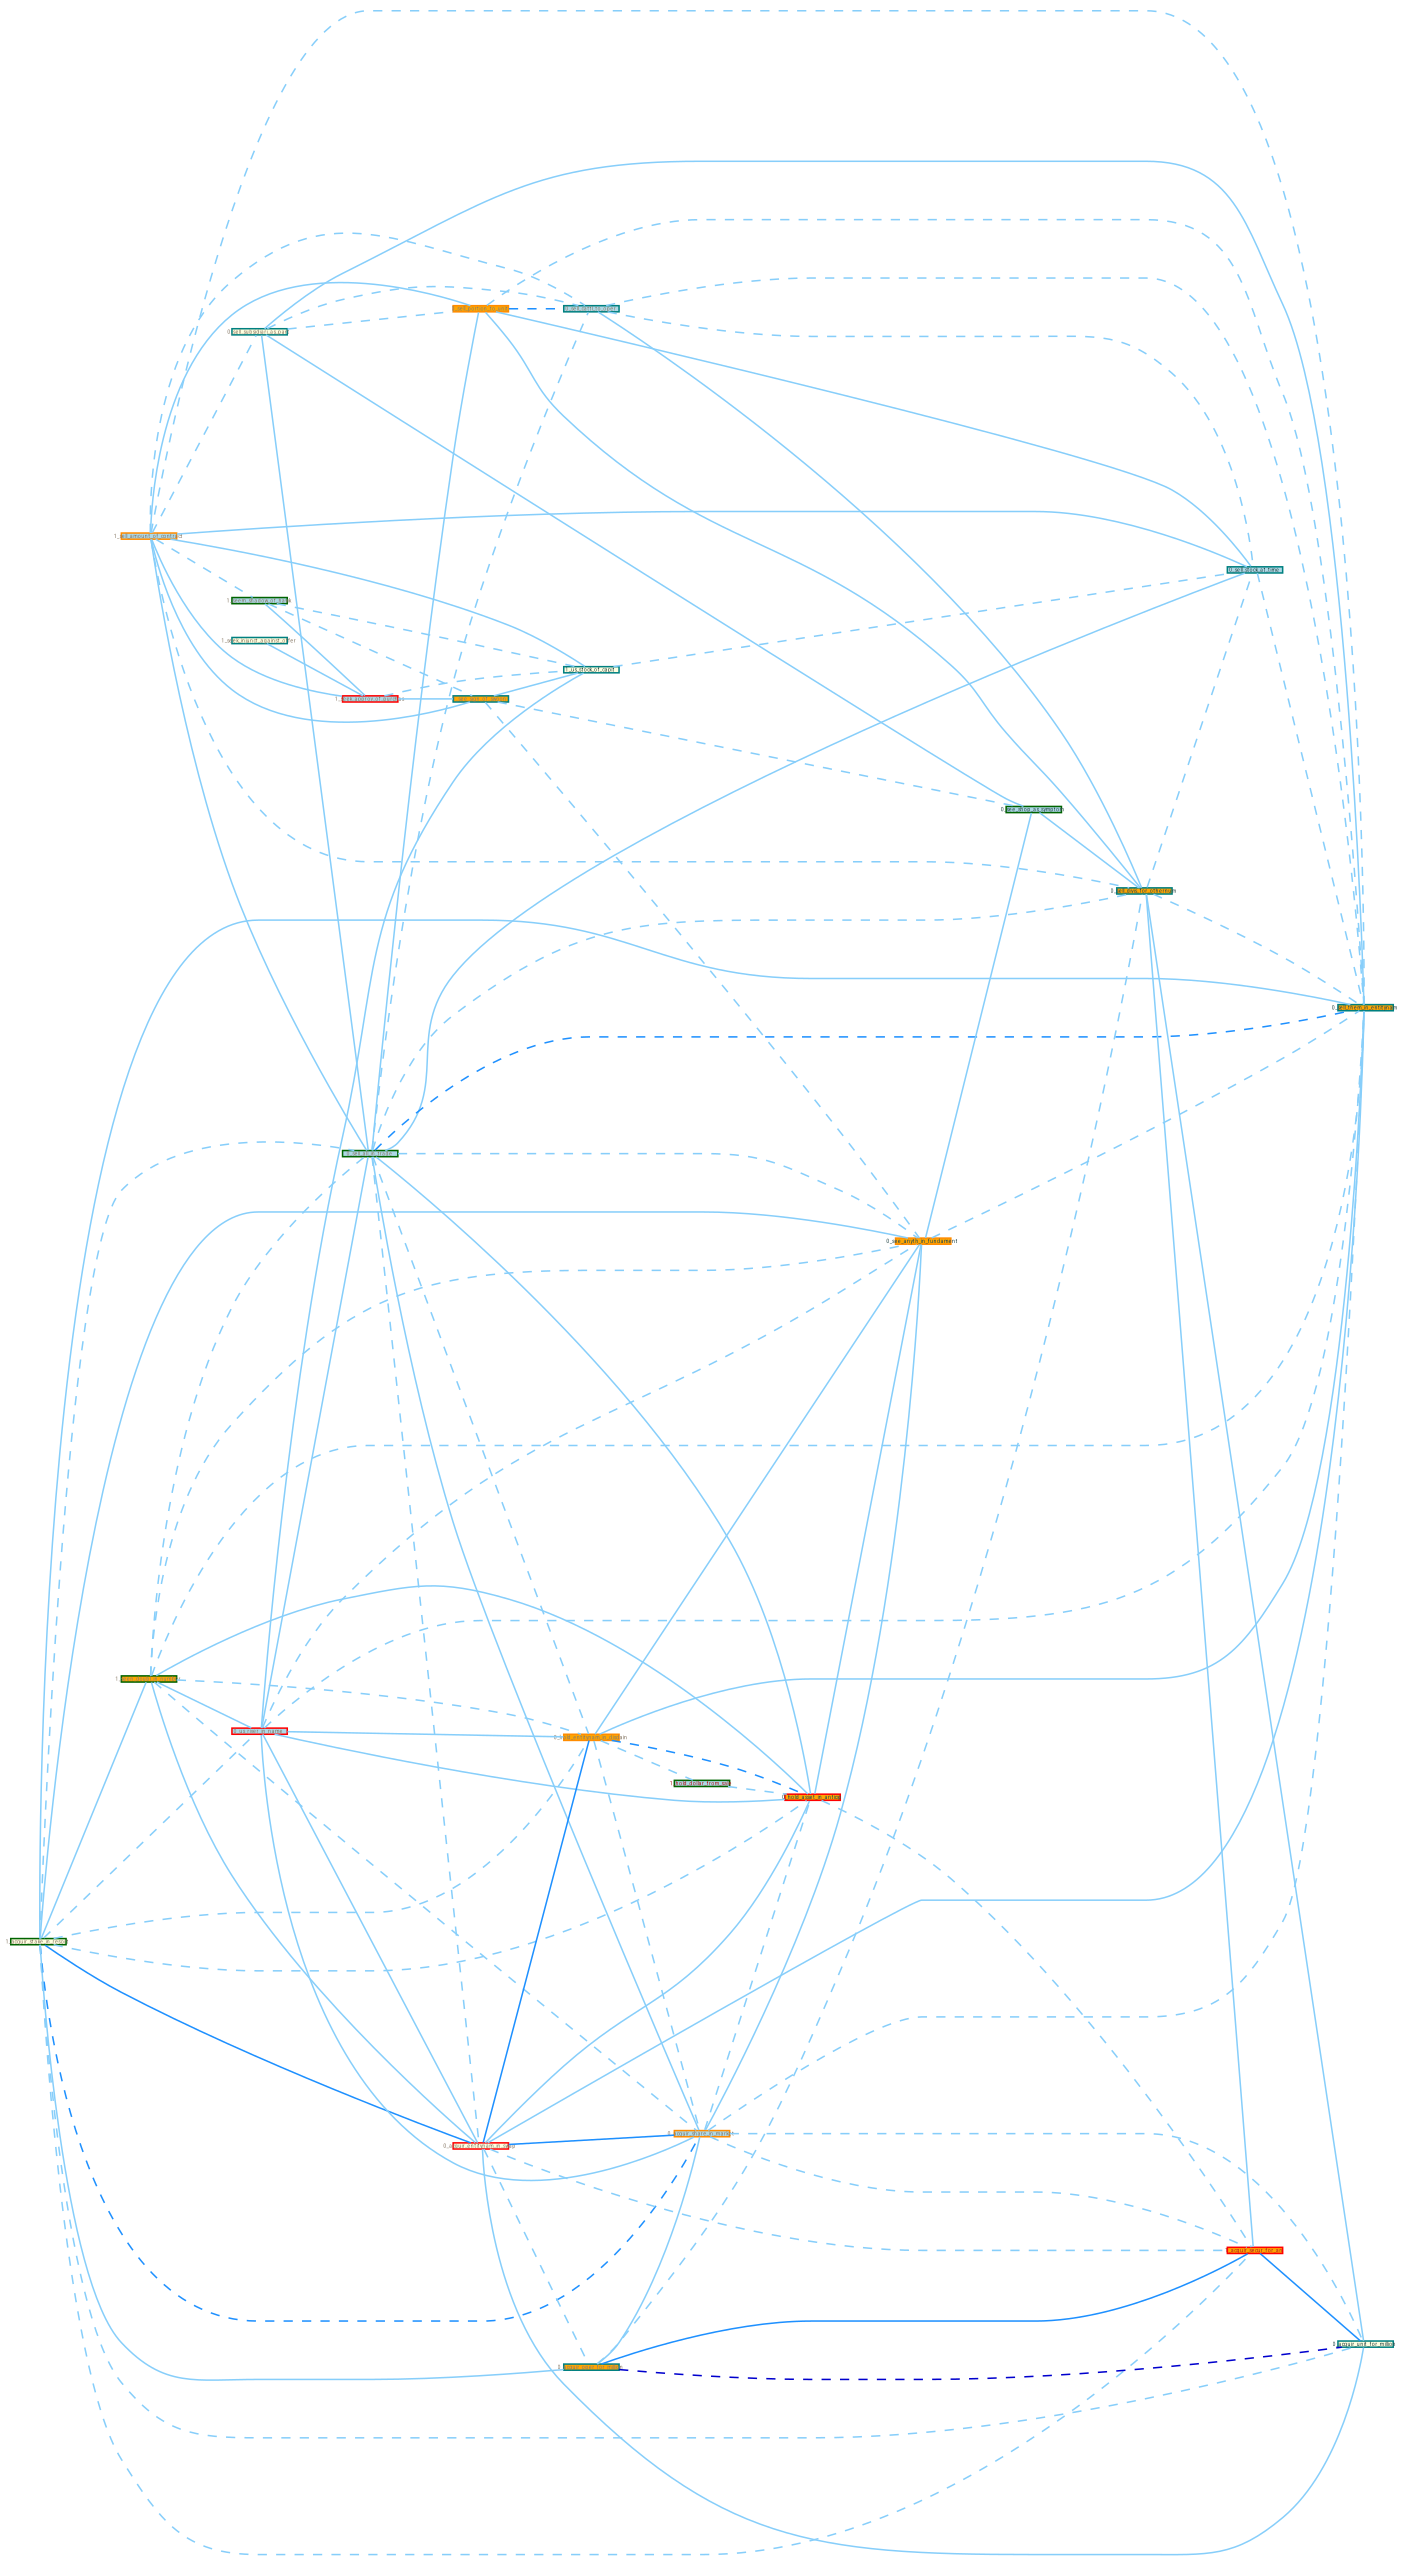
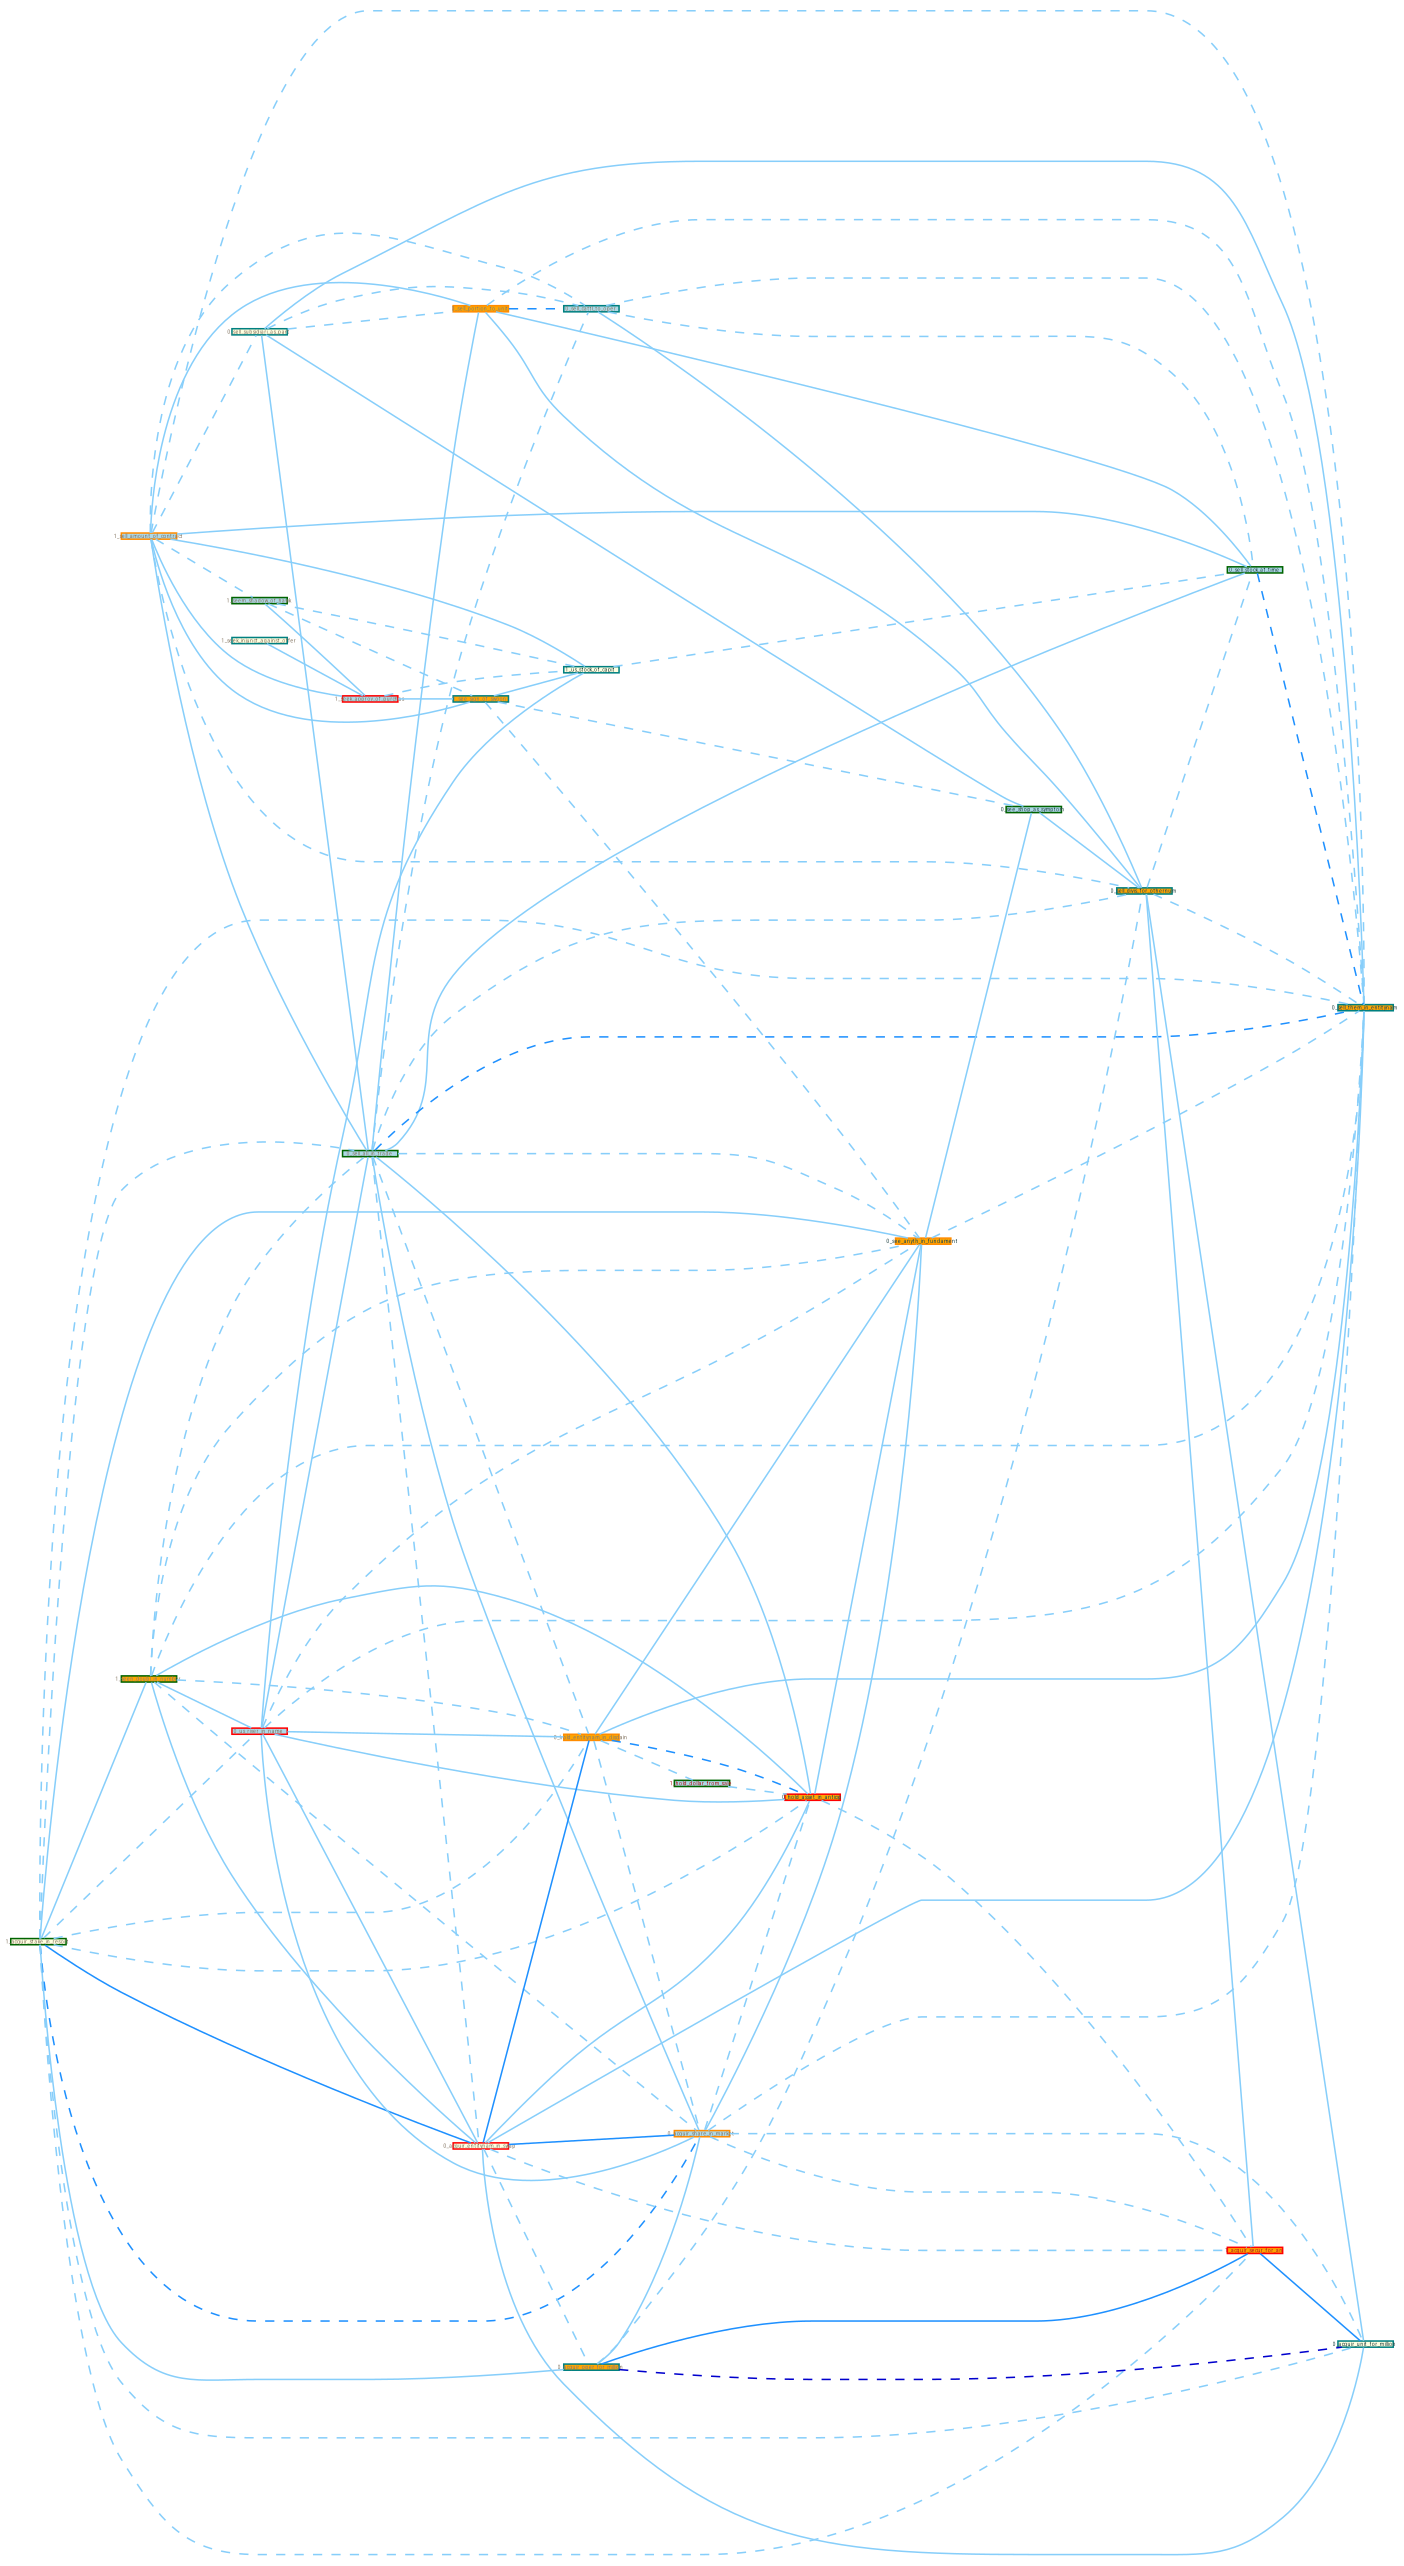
  graph {
    fontname="Roboto Condensed"
    rankdir=LR
    node [color=teal fillcolor=lightblue fixedsize=true fontcolor="#8b7d6b" fontname="Roboto Condensed" fontsize=4 shape=polygon style=filled]
    edge [color="#87cefa" fontname="Roboto Condensed" style=dashed w=1]
    "1_sell_amount_of_contract " [color=darkorange height=.06 width=.5]
    "1_acquir_stake_in_resort " [color=darkgreen fillcolor=lightyellow height=.06 width=.5]
    "1_seem_shadow_of_hawk " [color=darkgreen height=.06 width=.5]
    "1_seen_doubl_in_number " [color=darkgreen fillcolor=orange height=.06 width=.5]
    "0_us_river_in_name " [color=red height=.06 width=.5]
    "0_sell_subsidiari_as_part " [fillcolor=lightyellow height=.06 width=.5]
    "0_sell_all_in_trade " [color=darkgreen height=.06 width=.5]
    "0_sell_portion_to_unit " [color=darkorange fillcolor=orange height=.06 width=.5]
    "1_seek_injunct_against_offer " [fillcolor=lightyellow height=.06 width=.5]
    "0_acquir_entitynam_in_swap " [color=red fillcolor=lightyellow height=.06 width=.5]
    "0_sell_cattl_to_oper " [height=.06 width=.5]
    "1_seek_approv_of_purchas " [color=red height=.06 width=.5]
    "1_see_sign_of_swoon " [fillcolor=orange height=.06 width=.5]
    "0_hold_entitynam_in_disdain " [color=darkorange fillcolor=orange height=.06 width=.5]
    "0_acquir_oper_for_million " [fillcolor=orange height=.06 width=.5]
    "0_acquir_share_in_market " [color=darkorange height=.06 width=.5]
    "1_acquir_secur_for_an " [color=red fillcolor=orange fontcolor="#b22222" height=.06 width=.5]
    "1_hold_dollar_from_sale " [color=darkgreen fontcolor="#b22222" height=.06 width=.5]
    "0_sell_divis_for_othernum " [fillcolor=orange fontcolor="#2f4f4f" height=.06 width=.5]
    "1_us_stock_of_capit " [fillcolor=lightyellow fontcolor="#2f4f4f" height=.06 width=.5]
-   "0_sell_stock_at_time " [fontcolor="#2f4f4f" height=.06 width=.5]
+   "0_sell_stock_at_time " [color=darkgreen fontcolor="#2f4f4f" height=.06 width=.5]
    "0_sell_them_in_entitynam " [fillcolor=orange fontcolor="#2f4f4f" height=.06 width=.5]
    "0_hold_asset_in_anticip " [color=red fillcolor=orange fontcolor="#2f4f4f" height=.06 width=.5]
    "0_see_anyth_in_fundament " [color=darkorange fillcolor=orange fontcolor="#2f4f4f" height=.06 width=.5]
    "0_acquir_unit_for_million " [fillcolor=lightyellow fontcolor="#2f4f4f" height=.06 width=.5]
    "0_see_shop_as_symptom " [color=darkgreen fontcolor="#2f4f4f" height=.06 width=.5]
    subgraph sub_1 {
      "1_sell_amount_of_contract "
      "1_acquir_stake_in_resort "
      "1_seem_shadow_of_hawk "
      "1_seen_doubl_in_number "
      "0_us_river_in_name "
      "0_sell_subsidiari_as_part "
      "0_sell_all_in_trade "
      "0_sell_portion_to_unit "
      "1_seek_injunct_against_offer "
      "0_acquir_entitynam_in_swap "
      "0_sell_cattl_to_oper "
      "1_seek_approv_of_purchas "
      "1_see_sign_of_swoon "
      "0_hold_entitynam_in_disdain "
      "0_acquir_oper_for_million "
      "0_acquir_share_in_market "
    }
    subgraph sub_2 {
      "1_acquir_secur_for_an "
      "1_hold_dollar_from_sale "
    }
    "1_sell_amount_of_contract " -- "1_seem_shadow_of_hawk "
    "1_sell_amount_of_contract " -- "0_sell_subsidiari_as_part "
    "1_sell_amount_of_contract " -- "0_sell_all_in_trade " [style=solid]
    "1_sell_amount_of_contract " -- "0_sell_portion_to_unit " [style=solid]
    "1_sell_amount_of_contract " -- "0_sell_cattl_to_oper "
    "1_sell_amount_of_contract " -- "1_seek_approv_of_purchas " [style=solid]
    "1_sell_amount_of_contract " -- "1_see_sign_of_swoon " [style=solid]
    "1_sell_amount_of_contract " -- "0_sell_divis_for_othernum "
    "1_sell_amount_of_contract " -- "1_us_stock_of_capit " [style=solid]
    "1_sell_amount_of_contract " -- "0_sell_stock_at_time " [style=solid]
    "1_sell_amount_of_contract " -- "0_sell_them_in_entitynam "
    "1_acquir_stake_in_resort " -- "1_seen_doubl_in_number " [style=solid]
    "1_acquir_stake_in_resort " -- "0_us_river_in_name "
    "1_acquir_stake_in_resort " -- "0_sell_all_in_trade "
    "1_acquir_stake_in_resort " -- "0_acquir_entitynam_in_swap " [color="#1e90ff" style=solid w=2]
    "1_acquir_stake_in_resort " -- "0_hold_entitynam_in_disdain "
    "1_acquir_stake_in_resort " -- "0_acquir_oper_for_million " [style=solid]
    "1_acquir_stake_in_resort " -- "0_acquir_share_in_market " [color="#1e90ff" w=2]
    "1_acquir_stake_in_resort " -- "1_acquir_secur_for_an "
-   "1_acquir_stake_in_resort " -- "0_sell_them_in_entitynam " [style=solid]
+   "1_acquir_stake_in_resort " -- "0_sell_them_in_entitynam "
    "1_acquir_stake_in_resort " -- "0_hold_asset_in_anticip "
    "1_acquir_stake_in_resort " -- "0_see_anyth_in_fundament " [style=solid]
    "1_acquir_stake_in_resort " -- "0_acquir_unit_for_million "
    "1_seem_shadow_of_hawk " -- "1_seek_approv_of_purchas " [style=solid]
    "1_seem_shadow_of_hawk " -- "1_see_sign_of_swoon "
    "1_seem_shadow_of_hawk " -- "1_us_stock_of_capit "
    "1_seen_doubl_in_number " -- "0_us_river_in_name " [style=solid]
    "1_seen_doubl_in_number " -- "0_sell_all_in_trade "
    "1_seen_doubl_in_number " -- "0_acquir_entitynam_in_swap " [style=solid]
    "1_seen_doubl_in_number " -- "0_hold_entitynam_in_disdain "
    "1_seen_doubl_in_number " -- "0_acquir_share_in_market "
    "1_seen_doubl_in_number " -- "0_sell_them_in_entitynam "
    "1_seen_doubl_in_number " -- "0_hold_asset_in_anticip " [style=solid]
    "1_seen_doubl_in_number " -- "0_see_anyth_in_fundament "
    "0_us_river_in_name " -- "0_sell_all_in_trade " [style=solid]
    "0_us_river_in_name " -- "0_acquir_entitynam_in_swap " [style=solid]
    "0_us_river_in_name " -- "0_hold_entitynam_in_disdain " [style=solid]
    "0_us_river_in_name " -- "0_acquir_share_in_market " [style=solid]
    "0_us_river_in_name " -- "1_us_stock_of_capit " [style=solid]
    "0_us_river_in_name " -- "0_sell_them_in_entitynam "
    "0_us_river_in_name " -- "0_hold_asset_in_anticip " [style=solid]
    "0_us_river_in_name " -- "0_see_anyth_in_fundament "
    "0_sell_subsidiari_as_part " -- "0_sell_all_in_trade " [style=solid]
    "0_sell_subsidiari_as_part " -- "0_sell_portion_to_unit "
    "0_sell_subsidiari_as_part " -- "0_sell_cattl_to_oper "
    "0_sell_subsidiari_as_part " -- "0_sell_them_in_entitynam " [style=solid]
    "0_sell_subsidiari_as_part " -- "0_see_shop_as_symptom " [style=solid]
    "0_sell_all_in_trade " -- "0_sell_portion_to_unit " [style=solid]
    "0_sell_all_in_trade " -- "0_acquir_entitynam_in_swap "
    "0_sell_all_in_trade " -- "0_sell_cattl_to_oper "
    "0_sell_all_in_trade " -- "0_hold_entitynam_in_disdain "
    "0_sell_all_in_trade " -- "0_acquir_share_in_market " [style=solid]
    "0_sell_all_in_trade " -- "0_sell_divis_for_othernum "
    "0_sell_all_in_trade " -- "0_sell_stock_at_time " [style=solid]
    "0_sell_all_in_trade " -- "0_sell_them_in_entitynam " [color="#1e90ff" w=2]
    "0_sell_all_in_trade " -- "0_hold_asset_in_anticip " [style=solid]
    "0_sell_all_in_trade " -- "0_see_anyth_in_fundament "
    "0_sell_portion_to_unit " -- "0_sell_cattl_to_oper " [color="#1e90ff" w=2]
    "0_sell_portion_to_unit " -- "0_sell_divis_for_othernum " [style=solid]
    "0_sell_portion_to_unit " -- "0_sell_stock_at_time " [style=solid]
    "0_sell_portion_to_unit " -- "0_sell_them_in_entitynam "
    "1_seek_injunct_against_offer " -- "1_seek_approv_of_purchas " [style=solid]
    "0_acquir_entitynam_in_swap " -- "0_hold_entitynam_in_disdain " [color="#1e90ff" style=solid w=2]
    "0_acquir_entitynam_in_swap " -- "0_acquir_oper_for_million "
    "0_acquir_entitynam_in_swap " -- "0_acquir_share_in_market " [color="#1e90ff" style=solid w=2]
    "0_acquir_entitynam_in_swap " -- "1_acquir_secur_for_an "
    "0_acquir_entitynam_in_swap " -- "0_sell_them_in_entitynam " [style=solid]
    "0_acquir_entitynam_in_swap " -- "0_hold_asset_in_anticip " [style=solid]
    "0_acquir_entitynam_in_swap " -- "0_acquir_unit_for_million " [style=solid]
    "0_sell_cattl_to_oper " -- "0_sell_divis_for_othernum " [style=solid]
    "0_sell_cattl_to_oper " -- "0_sell_stock_at_time "
    "0_sell_cattl_to_oper " -- "0_sell_them_in_entitynam "
    "1_seek_approv_of_purchas " -- "1_see_sign_of_swoon " [style=solid]
    "1_seek_approv_of_purchas " -- "1_us_stock_of_capit "
    "1_see_sign_of_swoon " -- "1_us_stock_of_capit " [style=solid]
    "1_see_sign_of_swoon " -- "0_see_anyth_in_fundament "
    "1_see_sign_of_swoon " -- "0_see_shop_as_symptom "
    "0_hold_entitynam_in_disdain " -- "0_acquir_share_in_market "
    "0_hold_entitynam_in_disdain " -- "1_hold_dollar_from_sale "
    "0_hold_entitynam_in_disdain " -- "0_sell_them_in_entitynam " [style=solid]
    "0_hold_entitynam_in_disdain " -- "0_hold_asset_in_anticip " [color="#1e90ff" w=2]
    "0_hold_entitynam_in_disdain " -- "0_see_anyth_in_fundament " [style=solid]
    "0_acquir_oper_for_million " -- "0_acquir_share_in_market " [style=solid]
    "0_acquir_oper_for_million " -- "1_acquir_secur_for_an " [color="#1e90ff" style=solid w=2]
    "0_acquir_oper_for_million " -- "0_sell_divis_for_othernum "
    "0_acquir_oper_for_million " -- "0_acquir_unit_for_million " [color="#0000cd" w=3]
    "0_acquir_share_in_market " -- "1_acquir_secur_for_an "
    "0_acquir_share_in_market " -- "0_sell_them_in_entitynam "
    "0_acquir_share_in_market " -- "0_hold_asset_in_anticip "
    "0_acquir_share_in_market " -- "0_see_anyth_in_fundament " [style=solid]
    "0_acquir_share_in_market " -- "0_acquir_unit_for_million "
    "1_acquir_secur_for_an " -- "0_acquir_unit_for_million " [color="#1e90ff" style=solid w=2]
    "1_hold_dollar_from_sale " -- "0_hold_asset_in_anticip "
    "0_sell_divis_for_othernum " -- "1_acquir_secur_for_an " [style=solid]
    "0_sell_divis_for_othernum " -- "0_sell_stock_at_time "
    "0_sell_divis_for_othernum " -- "0_sell_them_in_entitynam "
    "0_sell_divis_for_othernum " -- "0_acquir_unit_for_million " [style=solid]
    "1_us_stock_of_capit " -- "0_sell_stock_at_time "
-   "0_sell_stock_at_time " -- "0_sell_them_in_entitynam "
+   "0_sell_stock_at_time " -- "0_sell_them_in_entitynam " [color="#1e90ff"]
    "0_hold_asset_in_anticip " -- "1_acquir_secur_for_an "
    "0_hold_asset_in_anticip " -- "0_see_anyth_in_fundament " [style=solid]
    "0_see_anyth_in_fundament " -- "0_sell_them_in_entitynam "
    "0_see_anyth_in_fundament " -- "0_see_shop_as_symptom " [style=solid]
    "0_see_shop_as_symptom " -- "0_sell_divis_for_othernum " [style=solid]
  }
